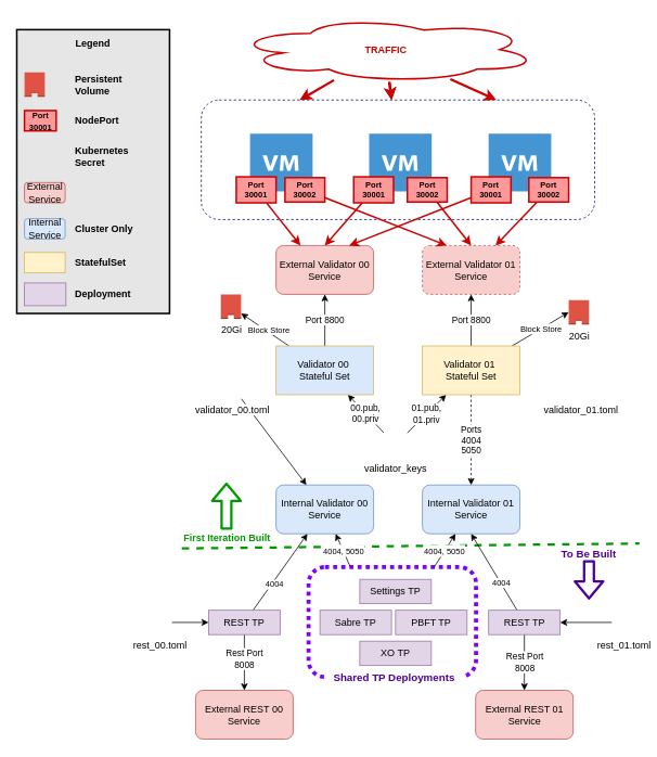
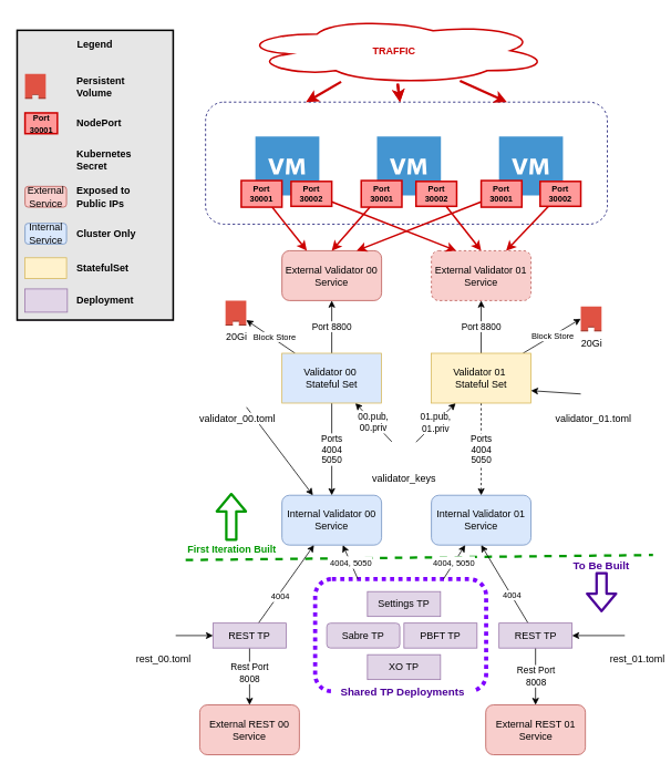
  <mxCell id="0" />
  <mxCell id="1" parent="0" />
  <mxCell id="2" value="" style="rounded=1;whiteSpace=wrap;html=1;fillColor=none;dashed=1;strokeColor=#000066;" vertex="1" parent="1"><mxGeometry x="247" y="122.5" width="484" height="147" as="geometry" /></mxCell>
  <mxCell id="3" value="External Validator 00&lt;br&gt;Service&lt;br&gt;" style="rounded=1;whiteSpace=wrap;html=1;fillColor=#f8cecc;strokeColor=#b85450;" vertex="1" parent="1"><mxGeometry x="339" y="301.5" width="120" height="60" as="geometry" /></mxCell>
  <mxCell id="4" value="Internal Validator 00 Service" style="rounded=1;whiteSpace=wrap;html=1;fillColor=#dae8fc;strokeColor=#6c8ebf;" vertex="1" parent="1"><mxGeometry x="339" y="596" width="120" height="60" as="geometry" /></mxCell>
  <mxCell id="5" value="20Gi" style="outlineConnect=0;dashed=0;verticalLabelPosition=bottom;verticalAlign=top;align=center;html=1;shape=mxgraph.aws3.non_cached_volume;fillColor=#E05243;gradientColor=none;" vertex="1" parent="1"><mxGeometry x="271" y="361.5" width="25" height="30" as="geometry" /></mxCell>
  <mxCell id="6" value="20Gi" style="outlineConnect=0;dashed=0;verticalLabelPosition=bottom;verticalAlign=top;align=center;html=1;shape=mxgraph.aws3.non_cached_volume;fillColor=#E05243;gradientColor=none;" vertex="1" parent="1"><mxGeometry x="699" y="368.5" width="25" height="30" as="geometry" /></mxCell>
  <mxCell id="7" style="edgeStyle=none;rounded=0;orthogonalLoop=1;jettySize=auto;html=1;strokeColor=#000000;strokeWidth=1;" edge="1" parent="1" source="8" target="4"><mxGeometry relative="1" as="geometry" /></mxCell>
  <mxCell id="8" value="validator_00.toml" style="shape=image;html=1;verticalAlign=top;verticalLabelPosition=bottom;labelBackgroundColor=#ffffff;imageAspect=0;aspect=fixed;image=https://cdn0.iconfinder.com/data/icons/security-double-colour-blue-black-vol-2/52/folder__security__secret__locked-128.png" vertex="1" parent="1"><mxGeometry x="270" y="460" width="30" height="30" as="geometry" /></mxCell>
  <mxCell id="9" value="00.pub, &lt;br&gt;00.priv" style="edgeStyle=none;rounded=0;orthogonalLoop=1;jettySize=auto;html=1;strokeColor=#000000;strokeWidth=1;" edge="1" parent="1"><mxGeometry relative="1" as="geometry"><mxPoint x="471.32" y="531.5" as="sourcePoint" /><mxPoint x="427.361" y="485" as="targetPoint" /></mxGeometry></mxCell>
  <mxCell id="10" value="01.pub, &lt;br&gt;01.priv" style="edgeStyle=none;rounded=0;orthogonalLoop=1;jettySize=auto;html=1;strokeColor=#000000;strokeWidth=1;" edge="1" parent="1" source="11" target="24"><mxGeometry relative="1" as="geometry" /></mxCell>
  <mxCell id="11" value="validator_keys" style="shape=image;html=1;verticalAlign=top;verticalLabelPosition=bottom;labelBackgroundColor=#ffffff;imageAspect=0;aspect=fixed;image=https://cdn0.iconfinder.com/data/icons/security-double-colour-blue-black-vol-2/52/folder__security__secret__locked-128.png" vertex="1" parent="1"><mxGeometry x="470.5" y="531.5" width="30" height="30" as="geometry" /></mxCell>
+ <mxCell id="12" style="edgeStyle=none;rounded=0;orthogonalLoop=1;jettySize=auto;html=1;entryX=1;entryY=0.75;entryDx=0;entryDy=0;strokeColor=#000000;strokeWidth=1;" edge="1" parent="1" source="13" target="24"><mxGeometry relative="1" as="geometry" /></mxCell>
  <mxCell id="13" value="validator_01.toml" style="shape=image;html=1;verticalAlign=top;verticalLabelPosition=bottom;labelBackgroundColor=#ffffff;imageAspect=0;aspect=fixed;image=https://cdn0.iconfinder.com/data/icons/security-double-colour-blue-black-vol-2/52/folder__security__secret__locked-128.png" vertex="1" parent="1"><mxGeometry x="699" y="460" width="30" height="30" as="geometry" /></mxCell>
  <mxCell id="14" value="External Validator 01&lt;br&gt;Service&lt;br&gt;" style="rounded=1;whiteSpace=wrap;html=1;fillColor=#f8cecc;strokeColor=#b85450;dashed=1;" vertex="1" parent="1"><mxGeometry x="519" y="301.5" width="120" height="60" as="geometry" /></mxCell>
  <mxCell id="15" value="Internal Validator 01 Service" style="rounded=1;whiteSpace=wrap;html=1;fillColor=#dae8fc;strokeColor=#6c8ebf;" vertex="1" parent="1"><mxGeometry x="519" y="596" width="120" height="60" as="geometry" /></mxCell>
  <mxCell id="16" value="Port 8800" style="edgeStyle=none;rounded=0;orthogonalLoop=1;jettySize=auto;html=1;entryX=0.5;entryY=1;entryDx=0;entryDy=0;" edge="1" parent="1" source="20" target="3"><mxGeometry relative="1" as="geometry" /></mxCell>
+ <mxCell id="17" value="Ports&lt;br&gt;4004&lt;br&gt;5050&lt;br&gt;" style="edgeStyle=none;rounded=0;orthogonalLoop=1;jettySize=auto;html=1;" edge="1" parent="1" source="20" target="4"><mxGeometry relative="1" as="geometry" /></mxCell>
  <mxCell id="18" style="edgeStyle=none;rounded=0;orthogonalLoop=1;jettySize=auto;html=1;strokeColor=#000000;strokeWidth=1;" edge="1" parent="1" source="20" target="5"><mxGeometry relative="1" as="geometry" /></mxCell>
  <mxCell id="19" value="Block Store" style="text;html=1;resizable=0;points=[];align=center;verticalAlign=middle;labelBackgroundColor=#ffffff;fontSize=10;" vertex="1" connectable="0" parent="18"><mxGeometry x="-0.334" y="3" relative="1" as="geometry"><mxPoint x="-4" y="-9" as="offset" /></mxGeometry></mxCell>
  <mxCell id="20" value="Validator 00&amp;nbsp;&lt;br&gt;Stateful Set&lt;br&gt;" style="rounded=0;whiteSpace=wrap;html=1;fillColor=#dae8fc;strokeColor=#d6b656;" vertex="1" parent="1"><mxGeometry x="339" y="425" width="120" height="60" as="geometry" /></mxCell>
  <mxCell id="21" value="Port 8800" style="edgeStyle=none;rounded=0;orthogonalLoop=1;jettySize=auto;html=1;" edge="1" parent="1" source="24" target="14"><mxGeometry relative="1" as="geometry" /></mxCell>
  <mxCell id="22" value="Ports&lt;br&gt;4004&lt;br&gt;5050&lt;br&gt;" style="edgeStyle=none;rounded=0;orthogonalLoop=1;jettySize=auto;html=1;dashed=1;" edge="1" parent="1" source="24" target="15"><mxGeometry relative="1" as="geometry" /></mxCell>
  <mxCell id="23" value="&lt;font style=&quot;font-size: 10px&quot;&gt;Block Store&lt;/font&gt;" style="edgeStyle=none;rounded=0;orthogonalLoop=1;jettySize=auto;html=1;entryX=0;entryY=0.5;entryDx=0;entryDy=0;entryPerimeter=0;strokeColor=#000000;strokeWidth=1;" edge="1" parent="1" source="24" target="6"><mxGeometry relative="1" as="geometry" /></mxCell>
  <mxCell id="24" value="Validator 01&amp;nbsp;&lt;br&gt;Stateful Set&lt;br&gt;" style="rounded=0;whiteSpace=wrap;html=1;fillColor=#fff2cc;strokeColor=#d6b656;" vertex="1" parent="1"><mxGeometry x="519" y="425" width="120" height="60" as="geometry" /></mxCell>
  <mxCell id="25" value="Rest Port &lt;br&gt;8008" style="edgeStyle=none;rounded=0;orthogonalLoop=1;jettySize=auto;html=1;exitX=0.5;exitY=1;exitDx=0;exitDy=0;" edge="1" parent="1" source="78" target="27"><mxGeometry x="-0.128" relative="1" as="geometry"><mxPoint x="333" y="786" as="sourcePoint" /><mxPoint as="offset" /></mxGeometry></mxCell>
  <mxCell id="26" value="Rest Port&lt;br&gt;8008&lt;br&gt;" style="edgeStyle=none;rounded=0;orthogonalLoop=1;jettySize=auto;html=1;entryX=0.5;entryY=0;entryDx=0;entryDy=0;exitX=0.5;exitY=1;exitDx=0;exitDy=0;" edge="1" parent="1" source="88" target="28"><mxGeometry relative="1" as="geometry"><mxPoint x="584.839" y="837" as="sourcePoint" /></mxGeometry></mxCell>
  <mxCell id="27" value="External REST 00&lt;br&gt;Service&lt;br&gt;" style="rounded=1;whiteSpace=wrap;html=1;fillColor=#f8cecc;strokeColor=#b85450;" vertex="1" parent="1"><mxGeometry x="240" y="848.5" width="120" height="60" as="geometry" /></mxCell>
  <mxCell id="28" value="External REST 01&lt;br&gt;Service&lt;br&gt;" style="rounded=1;whiteSpace=wrap;html=1;fillColor=#f8cecc;strokeColor=#b85450;" vertex="1" parent="1"><mxGeometry x="584.5" y="848.5" width="120" height="60" as="geometry" /></mxCell>
  <mxCell id="29" value="" style="shadow=0;dashed=0;html=1;strokeColor=none;fillColor=#4495D1;labelPosition=center;verticalLabelPosition=bottom;verticalAlign=top;align=center;outlineConnect=0;shape=mxgraph.veeam.2d.virtual_machine;" vertex="1" parent="1"><mxGeometry x="307" y="164" width="77" height="71" as="geometry" /></mxCell>
  <mxCell id="30" value="" style="shadow=0;dashed=0;html=1;strokeColor=none;fillColor=#4495D1;labelPosition=center;verticalLabelPosition=bottom;verticalAlign=top;align=center;outlineConnect=0;shape=mxgraph.veeam.2d.virtual_machine;" vertex="1" parent="1"><mxGeometry x="453.5" y="164" width="77" height="71" as="geometry" /></mxCell>
  <mxCell id="31" value="" style="shadow=0;dashed=0;html=1;strokeColor=none;fillColor=#4495D1;labelPosition=center;verticalLabelPosition=bottom;verticalAlign=top;align=center;outlineConnect=0;shape=mxgraph.veeam.2d.virtual_machine;" vertex="1" parent="1"><mxGeometry x="600.5" y="164" width="77" height="71" as="geometry" /></mxCell>
  <mxCell id="32" value="" style="shape=image;html=1;verticalAlign=top;verticalLabelPosition=bottom;labelBackgroundColor=#ffffff;imageAspect=0;aspect=fixed;image=https://cdn4.iconfinder.com/data/icons/logos-brands-5/24/kubernetes-128.png" vertex="1" parent="1"><mxGeometry x="229" y="100.5" width="43" height="43" as="geometry" /></mxCell>
  <mxCell id="33" style="edgeStyle=none;rounded=0;orthogonalLoop=1;jettySize=auto;html=1;strokeWidth=3;strokeColor=#CC0000;" edge="1" parent="1" source="37" target="2"><mxGeometry relative="1" as="geometry" /></mxCell>
  <mxCell id="34" style="edgeStyle=none;rounded=0;orthogonalLoop=1;jettySize=auto;html=1;strokeWidth=3;strokeColor=#CC0000;" edge="1" parent="1" source="37" target="2"><mxGeometry relative="1" as="geometry" /></mxCell>
  <mxCell id="35" style="edgeStyle=none;rounded=0;orthogonalLoop=1;jettySize=auto;html=1;entryX=0.75;entryY=0;entryDx=0;entryDy=0;strokeWidth=3;strokeColor=#CC0000;" edge="1" parent="1" source="37" target="2"><mxGeometry relative="1" as="geometry" /></mxCell>
  <mxCell id="36" style="edgeStyle=none;rounded=0;orthogonalLoop=1;jettySize=auto;html=1;entryX=0.25;entryY=0;entryDx=0;entryDy=0;strokeColor=#CC0000;strokeWidth=3;fontSize=11;" edge="1" parent="1" source="37" target="2"><mxGeometry relative="1" as="geometry" /></mxCell>
  <mxCell id="37" value="&lt;b&gt;&lt;font color=&quot;#cc0000&quot;&gt;TRAFFIC&lt;/font&gt;&lt;/b&gt;" style="ellipse;shape=cloud;whiteSpace=wrap;html=1;strokeColor=#CC0000;fillColor=none;strokeWidth=2;" vertex="1" parent="1"><mxGeometry x="288" y="20.5" width="373" height="80" as="geometry" /></mxCell>
  <mxCell id="38" style="edgeStyle=none;rounded=0;orthogonalLoop=1;jettySize=auto;html=1;entryX=0.25;entryY=0;entryDx=0;entryDy=0;strokeWidth=2;strokeColor=#CC0000;" edge="1" parent="1" source="39" target="3"><mxGeometry relative="1" as="geometry" /></mxCell>
  <mxCell id="39" value="&lt;b style=&quot;font-size: 10px;&quot;&gt;&lt;font style=&quot;font-size: 10px;&quot;&gt;Port &lt;br style=&quot;font-size: 10px;&quot;&gt;30001&lt;/font&gt;&lt;/b&gt;" style="rounded=0;whiteSpace=wrap;html=1;strokeColor=#CC0000;strokeWidth=2;fillColor=#FF9999;fontSize=10;" vertex="1" parent="1"><mxGeometry x="290" y="217" width="49" height="32" as="geometry" /></mxCell>
  <mxCell id="40" style="edgeStyle=none;rounded=0;orthogonalLoop=1;jettySize=auto;html=1;entryX=0.25;entryY=0;entryDx=0;entryDy=0;strokeWidth=2;strokeColor=#CC0000;" edge="1" parent="1" source="41" target="14"><mxGeometry relative="1" as="geometry" /></mxCell>
  <mxCell id="41" value="&lt;b style=&quot;font-size: 10px;&quot;&gt;&lt;font style=&quot;font-size: 10px;&quot;&gt;Port &lt;br style=&quot;font-size: 10px;&quot;&gt;30002&lt;/font&gt;&lt;/b&gt;" style="rounded=0;whiteSpace=wrap;html=1;strokeColor=#CC0000;strokeWidth=2;fillColor=#FF9999;fontSize=10;" vertex="1" parent="1"><mxGeometry x="350" y="218" width="49" height="30" as="geometry" /></mxCell>
  <mxCell id="42" style="edgeStyle=none;rounded=0;orthogonalLoop=1;jettySize=auto;html=1;entryX=0.5;entryY=0;entryDx=0;entryDy=0;strokeWidth=2;strokeColor=#CC0000;" edge="1" parent="1" source="43" target="3"><mxGeometry relative="1" as="geometry" /></mxCell>
  <mxCell id="43" value="&lt;b style=&quot;font-size: 10px;&quot;&gt;&lt;font style=&quot;font-size: 10px;&quot;&gt;Port &lt;br style=&quot;font-size: 10px;&quot;&gt;30001&lt;/font&gt;&lt;/b&gt;" style="rounded=0;whiteSpace=wrap;html=1;strokeColor=#CC0000;strokeWidth=2;fillColor=#FF9999;fontSize=10;" vertex="1" parent="1"><mxGeometry x="434.5" y="217" width="49" height="32" as="geometry" /></mxCell>
  <mxCell id="44" style="edgeStyle=none;rounded=0;orthogonalLoop=1;jettySize=auto;html=1;entryX=0.75;entryY=0;entryDx=0;entryDy=0;strokeWidth=2;strokeColor=#CC0000;" edge="1" parent="1" source="45" target="3"><mxGeometry relative="1" as="geometry" /></mxCell>
  <mxCell id="45" value="&lt;b style=&quot;font-size: 10px;&quot;&gt;&lt;font style=&quot;font-size: 10px;&quot;&gt;Port &lt;br style=&quot;font-size: 10px;&quot;&gt;30001&lt;/font&gt;&lt;/b&gt;" style="rounded=0;whiteSpace=wrap;html=1;strokeColor=#CC0000;strokeWidth=2;fillColor=#FF9999;fontSize=10;" vertex="1" parent="1"><mxGeometry x="579" y="217" width="49" height="32" as="geometry" /></mxCell>
  <mxCell id="46" style="edgeStyle=none;rounded=0;orthogonalLoop=1;jettySize=auto;html=1;entryX=0.5;entryY=0;entryDx=0;entryDy=0;strokeWidth=2;strokeColor=#CC0000;" edge="1" parent="1" source="47" target="14"><mxGeometry relative="1" as="geometry" /></mxCell>
  <mxCell id="47" value="&lt;b style=&quot;font-size: 10px;&quot;&gt;&lt;font style=&quot;font-size: 10px;&quot;&gt;Port &lt;br style=&quot;font-size: 10px;&quot;&gt;30002&lt;/font&gt;&lt;/b&gt;" style="rounded=0;whiteSpace=wrap;html=1;strokeColor=#CC0000;strokeWidth=2;fillColor=#FF9999;fontSize=10;" vertex="1" parent="1"><mxGeometry x="500.5" y="218" width="49" height="30" as="geometry" /></mxCell>
  <mxCell id="48" style="edgeStyle=none;rounded=0;orthogonalLoop=1;jettySize=auto;html=1;entryX=0.75;entryY=0;entryDx=0;entryDy=0;strokeWidth=2;strokeColor=#CC0000;" edge="1" parent="1" source="49" target="14"><mxGeometry relative="1" as="geometry" /></mxCell>
  <mxCell id="49" value="&lt;b style=&quot;font-size: 10px;&quot;&gt;&lt;font style=&quot;font-size: 10px;&quot;&gt;Port &lt;br style=&quot;font-size: 10px;&quot;&gt;30002&lt;/font&gt;&lt;/b&gt;" style="rounded=0;whiteSpace=wrap;html=1;strokeColor=#CC0000;strokeWidth=2;fillColor=#FF9999;fontSize=10;" vertex="1" parent="1"><mxGeometry x="650" y="218" width="49" height="30" as="geometry" /></mxCell>
  <mxCell id="50" value="" style="group;fillColor=#e1d5e7;strokeColor=#9673a6;" vertex="1" connectable="0" parent="1"><mxGeometry x="20" y="36" width="188" height="349" as="geometry" /></mxCell>
  <mxCell id="51" value="" style="rounded=0;whiteSpace=wrap;html=1;strokeColor=#000000;strokeWidth=2;fillColor=#E6E6E6;" vertex="1" parent="50"><mxGeometry width="188" height="349" as="geometry" /></mxCell>
  <mxCell id="52" value="&lt;b&gt;Legend&lt;/b&gt;" style="text;html=1;strokeColor=none;fillColor=none;align=center;verticalAlign=middle;whiteSpace=wrap;rounded=0;" vertex="1" parent="50"><mxGeometry x="74" y="7" width="40" height="20" as="geometry" /></mxCell>
  <mxCell id="53" value="" style="outlineConnect=0;dashed=0;verticalLabelPosition=bottom;verticalAlign=top;align=center;html=1;shape=mxgraph.aws3.non_cached_volume;fillColor=#E05243;gradientColor=none;" vertex="1" parent="50"><mxGeometry x="9.5" y="52.5" width="25" height="30" as="geometry" /></mxCell>
  <mxCell id="54" value="&lt;b style=&quot;font-size: 10px&quot;&gt;&lt;font style=&quot;font-size: 10px&quot;&gt;Port &lt;br&gt;30001&lt;/font&gt;&lt;/b&gt;" style="rounded=0;whiteSpace=wrap;html=1;strokeColor=#CC0000;strokeWidth=2;fillColor=#FF9999;" vertex="1" parent="50"><mxGeometry x="9.5" y="99.5" width="39" height="25" as="geometry" /></mxCell>
  <mxCell id="55" value="" style="shape=image;html=1;verticalAlign=top;verticalLabelPosition=bottom;labelBackgroundColor=#ffffff;imageAspect=0;aspect=fixed;image=https://cdn0.iconfinder.com/data/icons/security-double-colour-blue-black-vol-2/52/folder__security__secret__locked-128.png" vertex="1" parent="50"><mxGeometry x="9.5" y="142.5" width="27" height="27" as="geometry" /></mxCell>
  <mxCell id="56" value="Persistent&lt;br&gt;Volume&amp;nbsp;" style="text;html=1;strokeColor=none;fillColor=none;align=left;verticalAlign=middle;whiteSpace=wrap;rounded=0;fontStyle=1" vertex="1" parent="50"><mxGeometry x="69.5" y="57.5" width="110" height="20" as="geometry" /></mxCell>
  <mxCell id="57" value="&lt;div style=&quot;text-align: left&quot;&gt;&lt;b&gt;NodePort&lt;/b&gt;&lt;/div&gt;" style="text;html=1;strokeColor=none;fillColor=none;align=left;verticalAlign=middle;whiteSpace=wrap;rounded=0;" vertex="1" parent="50"><mxGeometry x="69.5" y="102" width="40" height="20" as="geometry" /></mxCell>
  <mxCell id="58" value="&lt;div style=&quot;text-align: left&quot;&gt;&lt;b&gt;Kubernetes Secret&lt;/b&gt;&lt;/div&gt;" style="text;html=1;strokeColor=none;fillColor=none;align=left;verticalAlign=middle;whiteSpace=wrap;rounded=0;" vertex="1" parent="50"><mxGeometry x="69.5" y="146.0" width="95" height="20" as="geometry" /></mxCell>
  <mxCell id="59" value="External Service&lt;br&gt;" style="rounded=1;whiteSpace=wrap;html=1;fillColor=#f8cecc;strokeColor=#b85450;" vertex="1" parent="50"><mxGeometry x="9.5" y="188" width="50" height="25" as="geometry" /></mxCell>
  <mxCell id="60" value="Internal Service" style="rounded=1;whiteSpace=wrap;html=1;fillColor=#dae8fc;strokeColor=#6c8ebf;" vertex="1" parent="50"><mxGeometry x="9.5" y="232.5" width="50" height="25" as="geometry" /></mxCell>
+ <mxCell id="61" value="&lt;div style=&quot;text-align: left&quot;&gt;&lt;b&gt;Exposed to Public IPs&lt;/b&gt;&lt;/div&gt;" style="text;html=1;strokeColor=none;fillColor=none;align=left;verticalAlign=middle;whiteSpace=wrap;rounded=0;" vertex="1" parent="50"><mxGeometry x="69.5" y="190.5" width="95" height="20" as="geometry" /></mxCell>
  <mxCell id="62" value="&lt;div style=&quot;text-align: left&quot;&gt;&lt;b&gt;Cluster Only&lt;/b&gt;&lt;/div&gt;" style="text;html=1;strokeColor=none;fillColor=none;align=left;verticalAlign=middle;whiteSpace=wrap;rounded=0;" vertex="1" parent="50"><mxGeometry x="69.5" y="235.0" width="95" height="20" as="geometry" /></mxCell>
  <mxCell id="63" value="" style="rounded=0;whiteSpace=wrap;html=1;fillColor=#fff2cc;strokeColor=#d6b656;" vertex="1" parent="50"><mxGeometry x="9.5" y="274" width="50" height="25" as="geometry" /></mxCell>
  <mxCell id="64" value="" style="rounded=0;whiteSpace=wrap;html=1;fillColor=#e1d5e7;strokeColor=#9673a6;" vertex="1" parent="50"><mxGeometry x="9.5" y="311.5" width="51" height="28" as="geometry" /></mxCell>
  <mxCell id="65" value="&lt;div style=&quot;text-align: left&quot;&gt;&lt;b&gt;StatefulSet&lt;/b&gt;&lt;/div&gt;" style="text;html=1;strokeColor=none;fillColor=none;align=left;verticalAlign=middle;whiteSpace=wrap;rounded=0;" vertex="1" parent="50"><mxGeometry x="69.5" y="276.5" width="95" height="20" as="geometry" /></mxCell>
  <mxCell id="66" value="&lt;div style=&quot;text-align: left&quot;&gt;&lt;b&gt;Deployment&lt;/b&gt;&lt;/div&gt;" style="text;html=1;strokeColor=none;fillColor=none;align=left;verticalAlign=middle;whiteSpace=wrap;rounded=0;" vertex="1" parent="50"><mxGeometry x="69.5" y="315.5" width="95" height="20" as="geometry" /></mxCell>
  <mxCell id="67" style="edgeStyle=none;rounded=0;orthogonalLoop=1;jettySize=auto;html=1;strokeColor=#000000;strokeWidth=1;fontSize=10;entryX=1;entryY=0.5;entryDx=0;entryDy=0;" edge="1" parent="1" source="68" target="88"><mxGeometry relative="1" as="geometry"><mxPoint x="632.382" y="784" as="targetPoint" /></mxGeometry></mxCell>
  <mxCell id="68" value="rest_01.toml" style="shape=image;html=1;verticalAlign=top;verticalLabelPosition=bottom;labelBackgroundColor=#ffffff;imageAspect=0;aspect=fixed;image=https://cdn0.iconfinder.com/data/icons/security-double-colour-blue-black-vol-2/52/folder__security__secret__locked-128.png" vertex="1" parent="1"><mxGeometry x="752" y="750" width="30" height="30" as="geometry" /></mxCell>
  <mxCell id="69" style="edgeStyle=none;rounded=0;orthogonalLoop=1;jettySize=auto;html=1;strokeColor=#000000;strokeWidth=1;fontSize=10;exitX=1;exitY=0.5;exitDx=0;exitDy=0;entryX=0;entryY=0.5;entryDx=0;entryDy=0;" edge="1" parent="1" source="70" target="78"><mxGeometry relative="1" as="geometry"><mxPoint x="283.5" y="785.317" as="sourcePoint" /><mxPoint x="258" y="892" as="targetPoint" /></mxGeometry></mxCell>
  <mxCell id="70" value="rest_00.toml" style="shape=image;html=1;verticalAlign=top;verticalLabelPosition=bottom;labelBackgroundColor=#ffffff;imageAspect=0;aspect=fixed;image=https://cdn0.iconfinder.com/data/icons/security-double-colour-blue-black-vol-2/52/folder__security__secret__locked-128.png" vertex="1" parent="1"><mxGeometry x="181" y="750" width="30" height="30" as="geometry" /></mxCell>
  <mxCell id="71" value="" style="endArrow=none;dashed=1;html=1;strokeColor=#009900;strokeWidth=3;fontSize=10;" edge="1" parent="1"><mxGeometry width="50" height="50" relative="1" as="geometry"><mxPoint x="223" y="674" as="sourcePoint" /><mxPoint x="786" y="668" as="targetPoint" /></mxGeometry></mxCell>
  <mxCell id="72" value="First Iteration Built" style="text;html=1;strokeColor=none;fillColor=none;align=center;verticalAlign=middle;whiteSpace=wrap;rounded=0;fontSize=12;fontStyle=1;fontColor=#009900;" vertex="1" parent="1"><mxGeometry x="221" y="651" width="116" height="20" as="geometry" /></mxCell>
  <mxCell id="73" value="To Be Built" style="text;html=1;strokeColor=none;fillColor=none;align=center;verticalAlign=middle;whiteSpace=wrap;rounded=0;fontSize=13;fontStyle=1;fontColor=#4C0099;" vertex="1" parent="1"><mxGeometry x="666" y="671" width="116" height="20" as="geometry" /></mxCell>
  <mxCell id="74" value="" style="shape=flexArrow;endArrow=classic;html=1;strokeColor=#009900;strokeWidth=3;fontSize=12;fontColor=#009900;" edge="1" parent="1"><mxGeometry width="50" height="50" relative="1" as="geometry"><mxPoint x="278" y="651" as="sourcePoint" /><mxPoint x="278" y="593" as="targetPoint" /></mxGeometry></mxCell>
  <mxCell id="75" value="" style="shape=flexArrow;endArrow=classic;html=1;strokeColor=#4C0099;strokeWidth=3;fontSize=12;fontColor=#4C0099;" edge="1" parent="1"><mxGeometry width="50" height="50" relative="1" as="geometry"><mxPoint x="724" y="688.5" as="sourcePoint" /><mxPoint x="724" y="737" as="targetPoint" /></mxGeometry></mxCell>
  <mxCell id="76" style="edgeStyle=none;rounded=0;orthogonalLoop=1;jettySize=auto;html=1;strokeColor=#000000;strokeWidth=1;fontSize=13;fontColor=#4C0099;" edge="1" parent="1" source="78" target="4"><mxGeometry relative="1" as="geometry" /></mxCell>
  <mxCell id="77" value="4004" style="text;html=1;resizable=0;points=[];align=center;verticalAlign=middle;labelBackgroundColor=#ffffff;fontSize=10;fontColor=#000000;" vertex="1" connectable="0" parent="76"><mxGeometry x="-0.287" y="-2" relative="1" as="geometry"><mxPoint as="offset" /></mxGeometry></mxCell>
  <mxCell id="78" value="REST TP" style="rounded=0;whiteSpace=wrap;html=1;fillColor=#e1d5e7;strokeColor=#9673a6;" vertex="1" parent="1"><mxGeometry x="256" y="750" width="88" height="30" as="geometry" /></mxCell>
  <mxCell id="79" value="" style="group" vertex="1" connectable="0" parent="1"><mxGeometry x="379" y="697" width="206" height="145" as="geometry" /></mxCell>
  <mxCell id="80" value="" style="rounded=1;whiteSpace=wrap;html=1;strokeColor=#7F00FF;strokeWidth=5;fillColor=none;fontSize=13;fontColor=#4C0099;align=left;dashed=1;dashPattern=1 1;" vertex="1" parent="79"><mxGeometry width="206" height="135" as="geometry" /></mxCell>
  <mxCell id="81" value="Settings TP" style="rounded=0;whiteSpace=wrap;html=1;fillColor=#e1d5e7;strokeColor=#9673a6;" vertex="1" parent="79"><mxGeometry x="63" y="15" width="88" height="30" as="geometry" /></mxCell>
  <mxCell id="82" value="PBFT TP" style="rounded=0;whiteSpace=wrap;html=1;fillColor=#e1d5e7;strokeColor=#9673a6;" vertex="1" parent="79"><mxGeometry x="107" y="53" width="88" height="30" as="geometry" /></mxCell>
  <mxCell id="83" value="XO TP" style="rounded=0;whiteSpace=wrap;html=1;fillColor=#e1d5e7;strokeColor=#9673a6;" vertex="1" parent="79"><mxGeometry x="63" y="91" width="88" height="30" as="geometry" /></mxCell>
- <mxCell id="84" value="Sabre TP" style="rounded=0;whiteSpace=wrap;html=1;fillColor=#e1d5e7;strokeColor=#9673a6;" vertex="1" parent="79"><mxGeometry x="14" y="53" width="88" height="30" as="geometry" /></mxCell>
+ <mxCell id="84" value="Sabre TP" style="whiteSpace=wrap;html=1;fillColor=#e1d5e7;strokeColor=#9673a6;rounded=1;" vertex="1" parent="79"><mxGeometry x="14" y="53" width="88" height="30" as="geometry" /></mxCell>
  <mxCell id="85" value="&lt;b&gt;&lt;font color=&quot;#4c0099&quot; style=&quot;font-size: 13px&quot;&gt;Shared TP Deployments&lt;/font&gt;&lt;/b&gt;" style="text;html=1;strokeColor=none;fillColor=#ffffff;align=center;verticalAlign=middle;whiteSpace=wrap;rounded=0;dashed=1;dashPattern=1 1;fontSize=10;fontColor=#000000;" vertex="1" parent="79"><mxGeometry x="21" y="125" width="169" height="20" as="geometry" /></mxCell>
  <mxCell id="86" style="edgeStyle=none;rounded=0;orthogonalLoop=1;jettySize=auto;html=1;entryX=0.5;entryY=1;entryDx=0;entryDy=0;strokeColor=#000000;strokeWidth=1;fontSize=13;fontColor=#4C0099;" edge="1" parent="1" source="88" target="15"><mxGeometry relative="1" as="geometry" /></mxCell>
  <mxCell id="87" value="4004" style="text;html=1;resizable=0;points=[];align=center;verticalAlign=middle;labelBackgroundColor=#ffffff;fontSize=10;fontColor=#000000;" vertex="1" connectable="0" parent="86"><mxGeometry x="-0.276" y="-1" relative="1" as="geometry"><mxPoint as="offset" /></mxGeometry></mxCell>
  <mxCell id="88" value="REST TP" style="rounded=0;whiteSpace=wrap;html=1;fillColor=#e1d5e7;strokeColor=#9673a6;" vertex="1" parent="1"><mxGeometry x="600.5" y="750" width="88" height="30" as="geometry" /></mxCell>
  <mxCell id="89" value="&lt;font style=&quot;font-size: 10px&quot; color=&quot;#000000&quot;&gt;4004, 5050&lt;/font&gt;" style="rounded=0;orthogonalLoop=1;jettySize=auto;html=1;strokeColor=#000000;strokeWidth=1;fontSize=13;fontColor=#4C0099;exitX=0.25;exitY=0;exitDx=0;exitDy=0;" edge="1" parent="1" source="80" target="4"><mxGeometry relative="1" as="geometry" /></mxCell>
  <mxCell id="90" value="&lt;span&gt;&lt;font color=&quot;#000000&quot; style=&quot;font-size: 10px&quot;&gt;4004, 5050&lt;/font&gt;&lt;/span&gt;" style="rounded=0;orthogonalLoop=1;jettySize=auto;html=1;strokeColor=#000000;strokeWidth=1;fontSize=13;fontColor=#4C0099;exitX=0.75;exitY=0;exitDx=0;exitDy=0;" edge="1" parent="1" source="80" target="15"><mxGeometry relative="1" as="geometry"><mxPoint x="486" y="691" as="sourcePoint" /></mxGeometry></mxCell>
